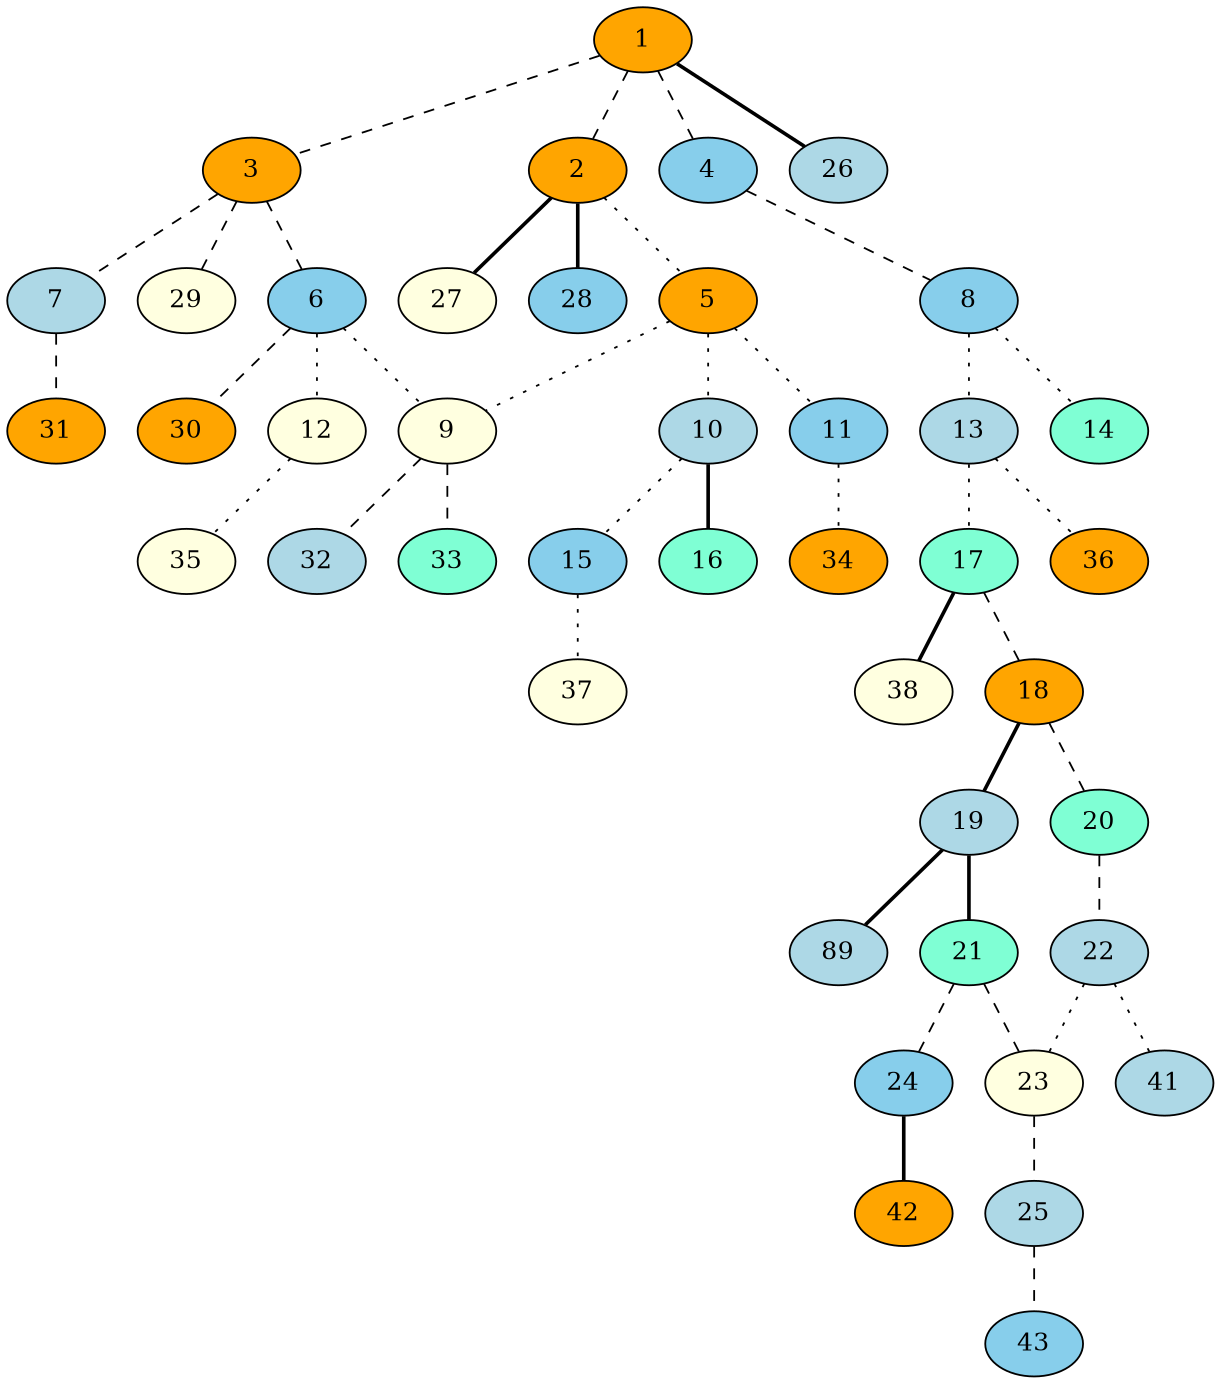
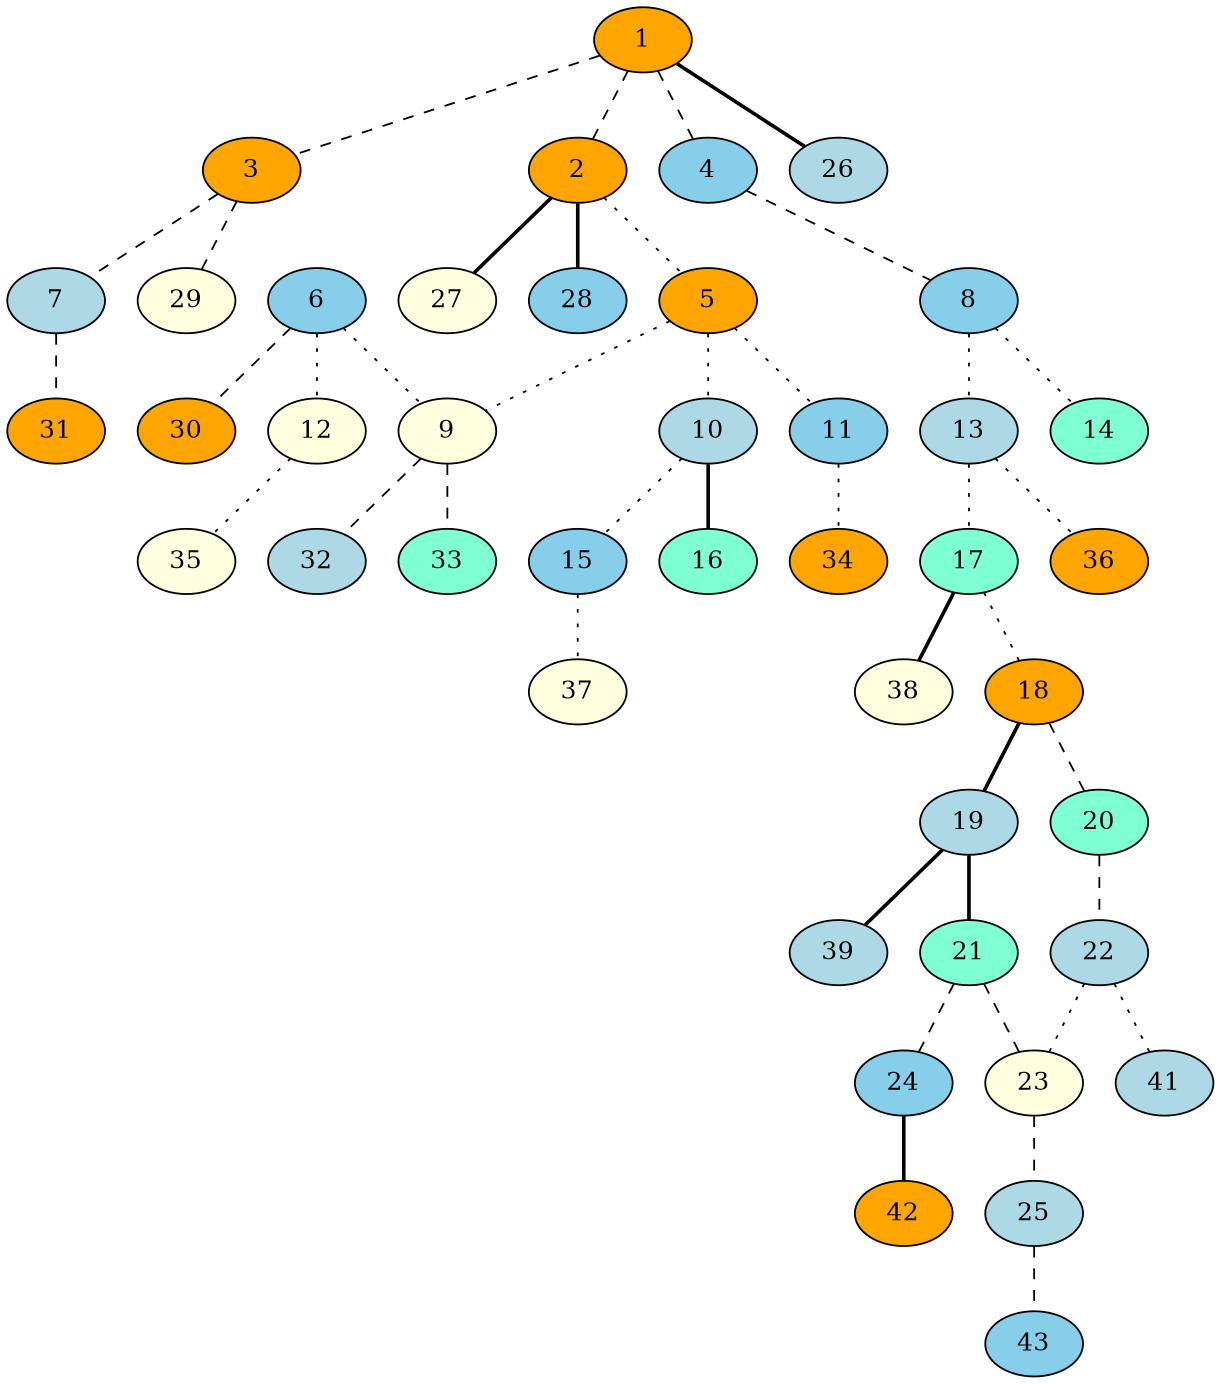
  graph {
    node [chem=H fillcolor=orange style=filled]
    edge [style=dashed valence=1]
    1 [chem=C]
    2 [chem=C]
    3 [chem=C]
    4 [chem=O fillcolor=skyblue]
    26 [fillcolor=lightblue]
    5 [chem=C]
    27 [fillcolor=lightyellow]
    28 [fillcolor=skyblue]
    6 [chem=C fillcolor=skyblue]
    7 [chem=O fillcolor=lightblue]
    29 [fillcolor=lightyellow]
    8 [chem=C fillcolor=skyblue]
    9 [chem=C fillcolor=lightyellow]
    10 [chem=C fillcolor=lightblue]
    11 [chem=O fillcolor=skyblue]
    12 [chem=O fillcolor=lightyellow]
    30
    31
    13 [chem=C fillcolor=lightblue]
    14 [chem=O fillcolor=aquamarine]
    32 [fillcolor=lightblue]
    33 [fillcolor=aquamarine]
    15 [chem=O fillcolor=skyblue]
    16 [chem=O fillcolor=aquamarine]
    34
    35 [fillcolor=lightyellow]
    17 [chem=C fillcolor=aquamarine]
    36
    37 [fillcolor=lightyellow]
    18 [chem=C]
    38 [fillcolor=lightyellow]
    19 [chem=C fillcolor=lightblue]
    20 [chem=C fillcolor=aquamarine]
    21 [chem=C fillcolor=aquamarine]
-   39 [fillcolor=lightblue label=89]
+   39 [fillcolor=lightblue]
    22 [chem=C fillcolor=lightblue]
    23 [chem=C fillcolor=lightyellow]
    24 [chem=O fillcolor=skyblue]
    41 [fillcolor=lightblue]
    25 [chem=O fillcolor=lightblue]
    42
    43 [fillcolor=skyblue]
    1 -- 2
    1 -- 3
    1 -- 4
    1 -- 26 [style=bold]
    2 -- 5 [style=dotted]
    2 -- 27 [style=bold]
    2 -- 28 [style=bold]
-   3 -- 6
    3 -- 7
    3 -- 29
    4 -- 8
    5 -- 9 [style=dotted]
    5 -- 10 [style=dotted]
    5 -- 11 [style=dotted]
    6 -- 9 [style=dotted]
    6 -- 12 [style=dotted]
    6 -- 30
    7 -- 31
    8 -- 13 [style=dotted]
    8 -- 14 [style=dotted valence=2]
    9 -- 32
    9 -- 33
    10 -- 15 [style=dotted]
    10 -- 16 [style=bold valence=2]
    11 -- 34 [style=dotted]
    12 -- 35 [style=dotted]
    13 -- 17 [style=dotted valence=2]
    13 -- 36 [style=dotted]
    15 -- 37 [style=dotted]
-   17 -- 18
+   17 -- 18 [style=dotted]
    17 -- 38 [style=bold]
    18 -- 19 [style=bold valence=2]
    18 -- 20
    19 -- 21 [style=bold]
    19 -- 39 [style=bold]
    20 -- 22 [valence=2]
    21 -- 23 [valence=2]
    21 -- 24
    22 -- 23 [style=dotted]
    22 -- 41 [style=dotted]
    23 -- 25
    24 -- 42 [style=bold]
    25 -- 43
  }
